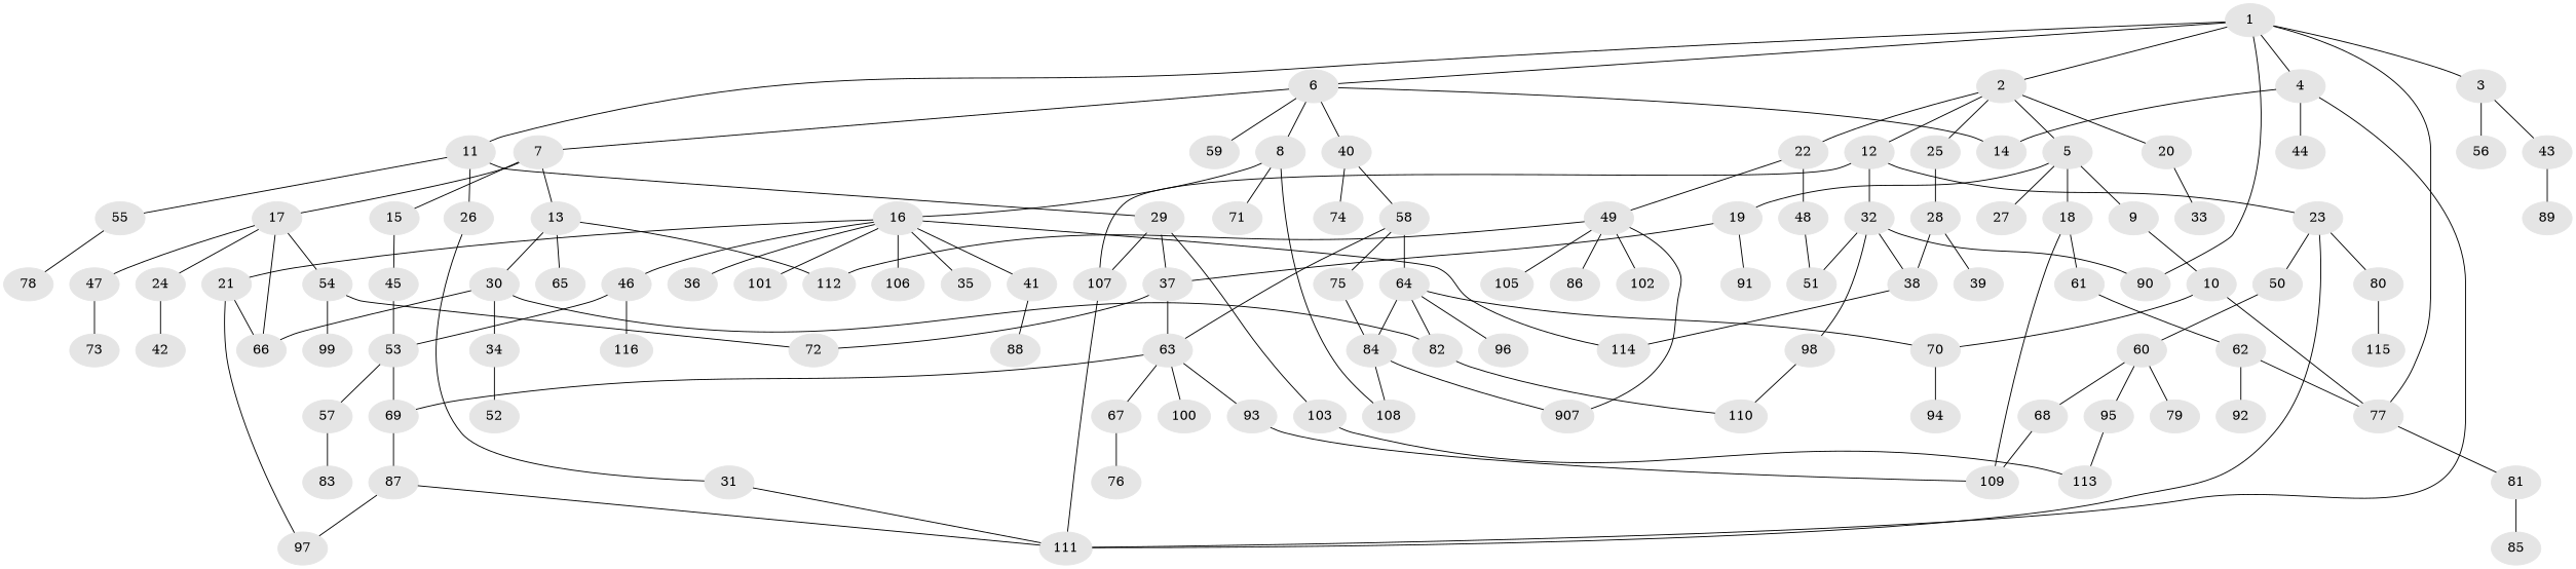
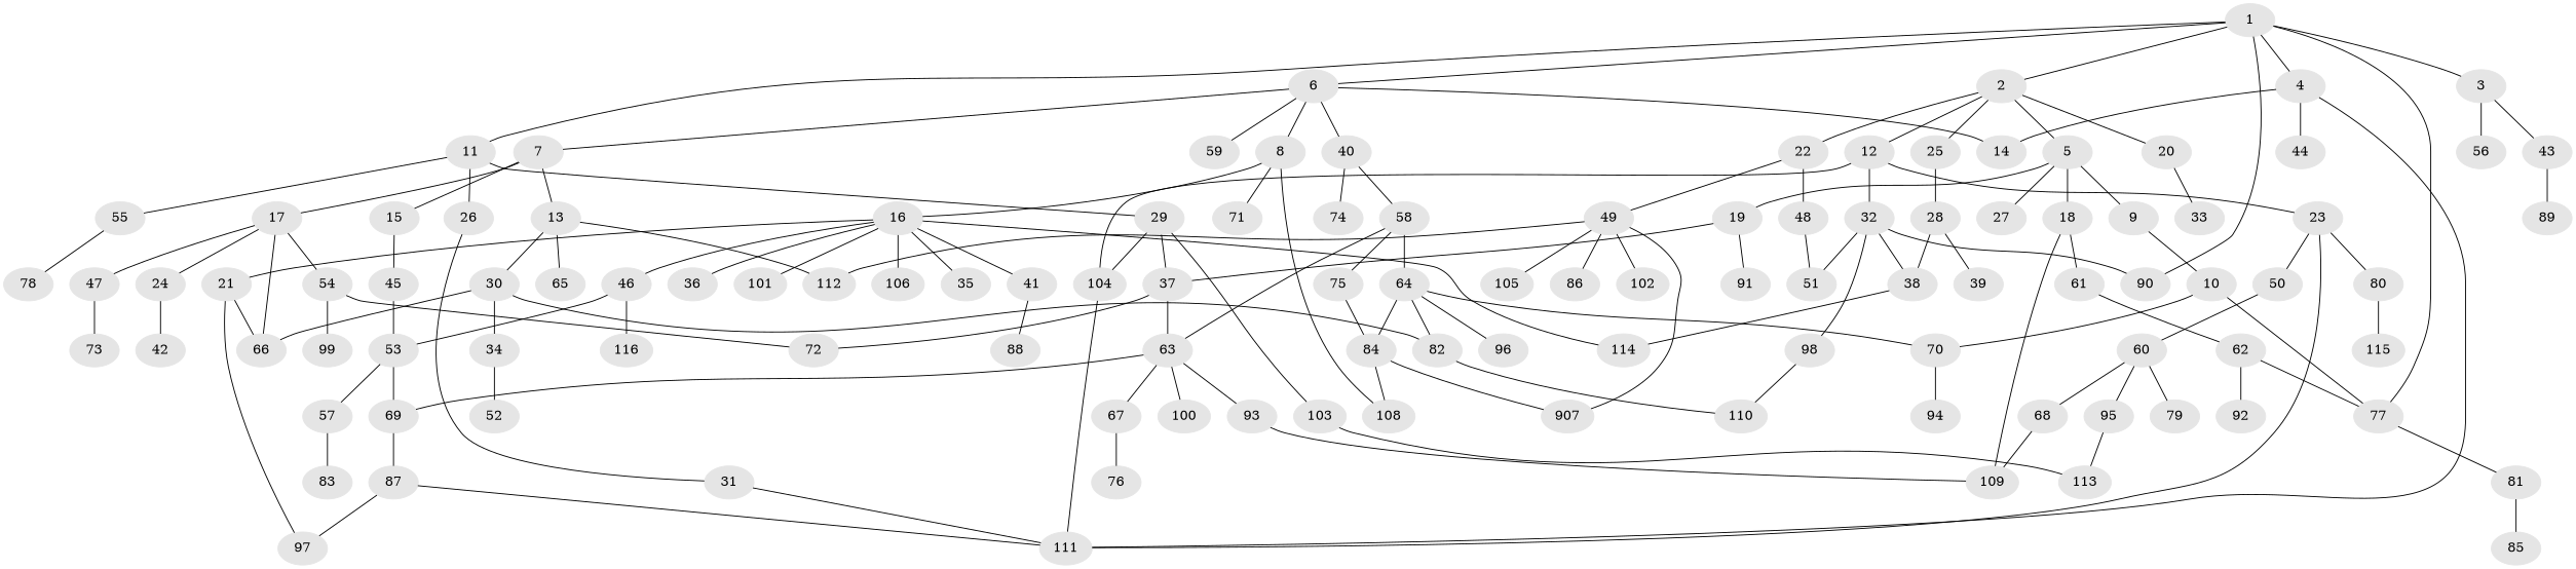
  graph {
    node [color=gray90 style=filled]
    1
    2
    3
    4
    6
    11
    77
    90
    5
    12
    20
    22
    25
    43
    56
    14
    44
    111
    7
    8
    40
    59
    26
    29
    55
    81
    9
    18
    19
    27
    23
    32
-   104 [label=107]
+   104
    33
    48
    49
    28
    89
    10
    61
    109
    37
    91
    13
    15
    17
    16
    71
    108
    58
    74
    30
    65
    112
    45
    24
    47
    54
    66
    21
    35
    36
    41
    46
    101
    106
    114
    70
    94
    31
    103
    78
    50
    80
    38
    51
    98
    34
    82
    53
    97
    88
    116
    42
    73
    72
    99
    62
    63
    86
    102
    105
    n93 [label=907]
    60
    115
    39
    113
    52
    110
    69
    67
    93
    100
    64
    75
    57
    68
    79
    95
    83
    87
    84
    96
    92
    76
    85
    1 -- 2
    1 -- 3
    1 -- 4
    1 -- 6
    1 -- 11
    1 -- 77
    1 -- 90
    2 -- 5
    2 -- 12
    2 -- 20
    2 -- 22
    2 -- 25
    3 -- 43
    3 -- 56
    4 -- 14
    4 -- 44
    4 -- 111
    6 -- 14
    6 -- 7
    6 -- 8
    6 -- 40
    6 -- 59
    11 -- 26
    11 -- 29
    11 -- 55
    77 -- 81
    5 -- 9
    5 -- 18
    5 -- 19
    5 -- 27
    12 -- 23
    12 -- 32
    12 -- 104
    20 -- 33
    22 -- 48
    22 -- 49
    25 -- 28
    43 -- 89
    7 -- 13
    7 -- 15
    7 -- 17
    8 -- 16
    8 -- 71
    8 -- 108
    40 -- 58
    40 -- 74
    26 -- 31
    29 -- 104
    29 -- 37
    29 -- 103
    55 -- 78
    81 -- 85
    9 -- 10
    18 -- 61
    18 -- 109
    19 -- 37
    19 -- 91
    23 -- 111
    23 -- 50
    23 -- 80
    32 -- 90
    32 -- 38
    32 -- 51
    32 -- 98
    104 -- 111
    48 -- 51
    49 -- 112
    49 -- 86
    49 -- 102
    49 -- 105
    49 -- n93
    28 -- 38
    28 -- 39
    10 -- 77
    10 -- 70
    61 -- 62
    37 -- 72
    37 -- 63
    13 -- 30
    13 -- 65
    13 -- 112
    15 -- 45
    17 -- 24
    17 -- 47
    17 -- 54
    17 -- 66
    16 -- 21
    16 -- 35
    16 -- 36
    16 -- 41
    16 -- 46
    16 -- 101
    16 -- 106
    16 -- 114
    58 -- 63
    58 -- 64
    58 -- 75
    30 -- 66
    30 -- 34
    30 -- 82
    45 -- 53
    24 -- 42
    47 -- 73
    54 -- 72
    54 -- 99
    21 -- 66
    21 -- 97
    41 -- 88
    46 -- 53
    46 -- 116
    70 -- 94
    31 -- 111
    103 -- 113
    50 -- 60
    80 -- 115
    38 -- 114
    98 -- 110
    34 -- 52
    82 -- 110
    53 -- 69
    53 -- 57
    62 -- 77
    62 -- 92
    63 -- 69
    63 -- 67
    63 -- 93
    63 -- 100
    60 -- 68
    60 -- 79
    60 -- 95
    69 -- 87
    67 -- 76
    93 -- 109
    64 -- 70
    64 -- 82
    64 -- 84
    64 -- 96
    75 -- 84
    57 -- 83
    68 -- 109
    95 -- 113
    87 -- 111
    87 -- 97
    84 -- 108
    84 -- n93
  }
